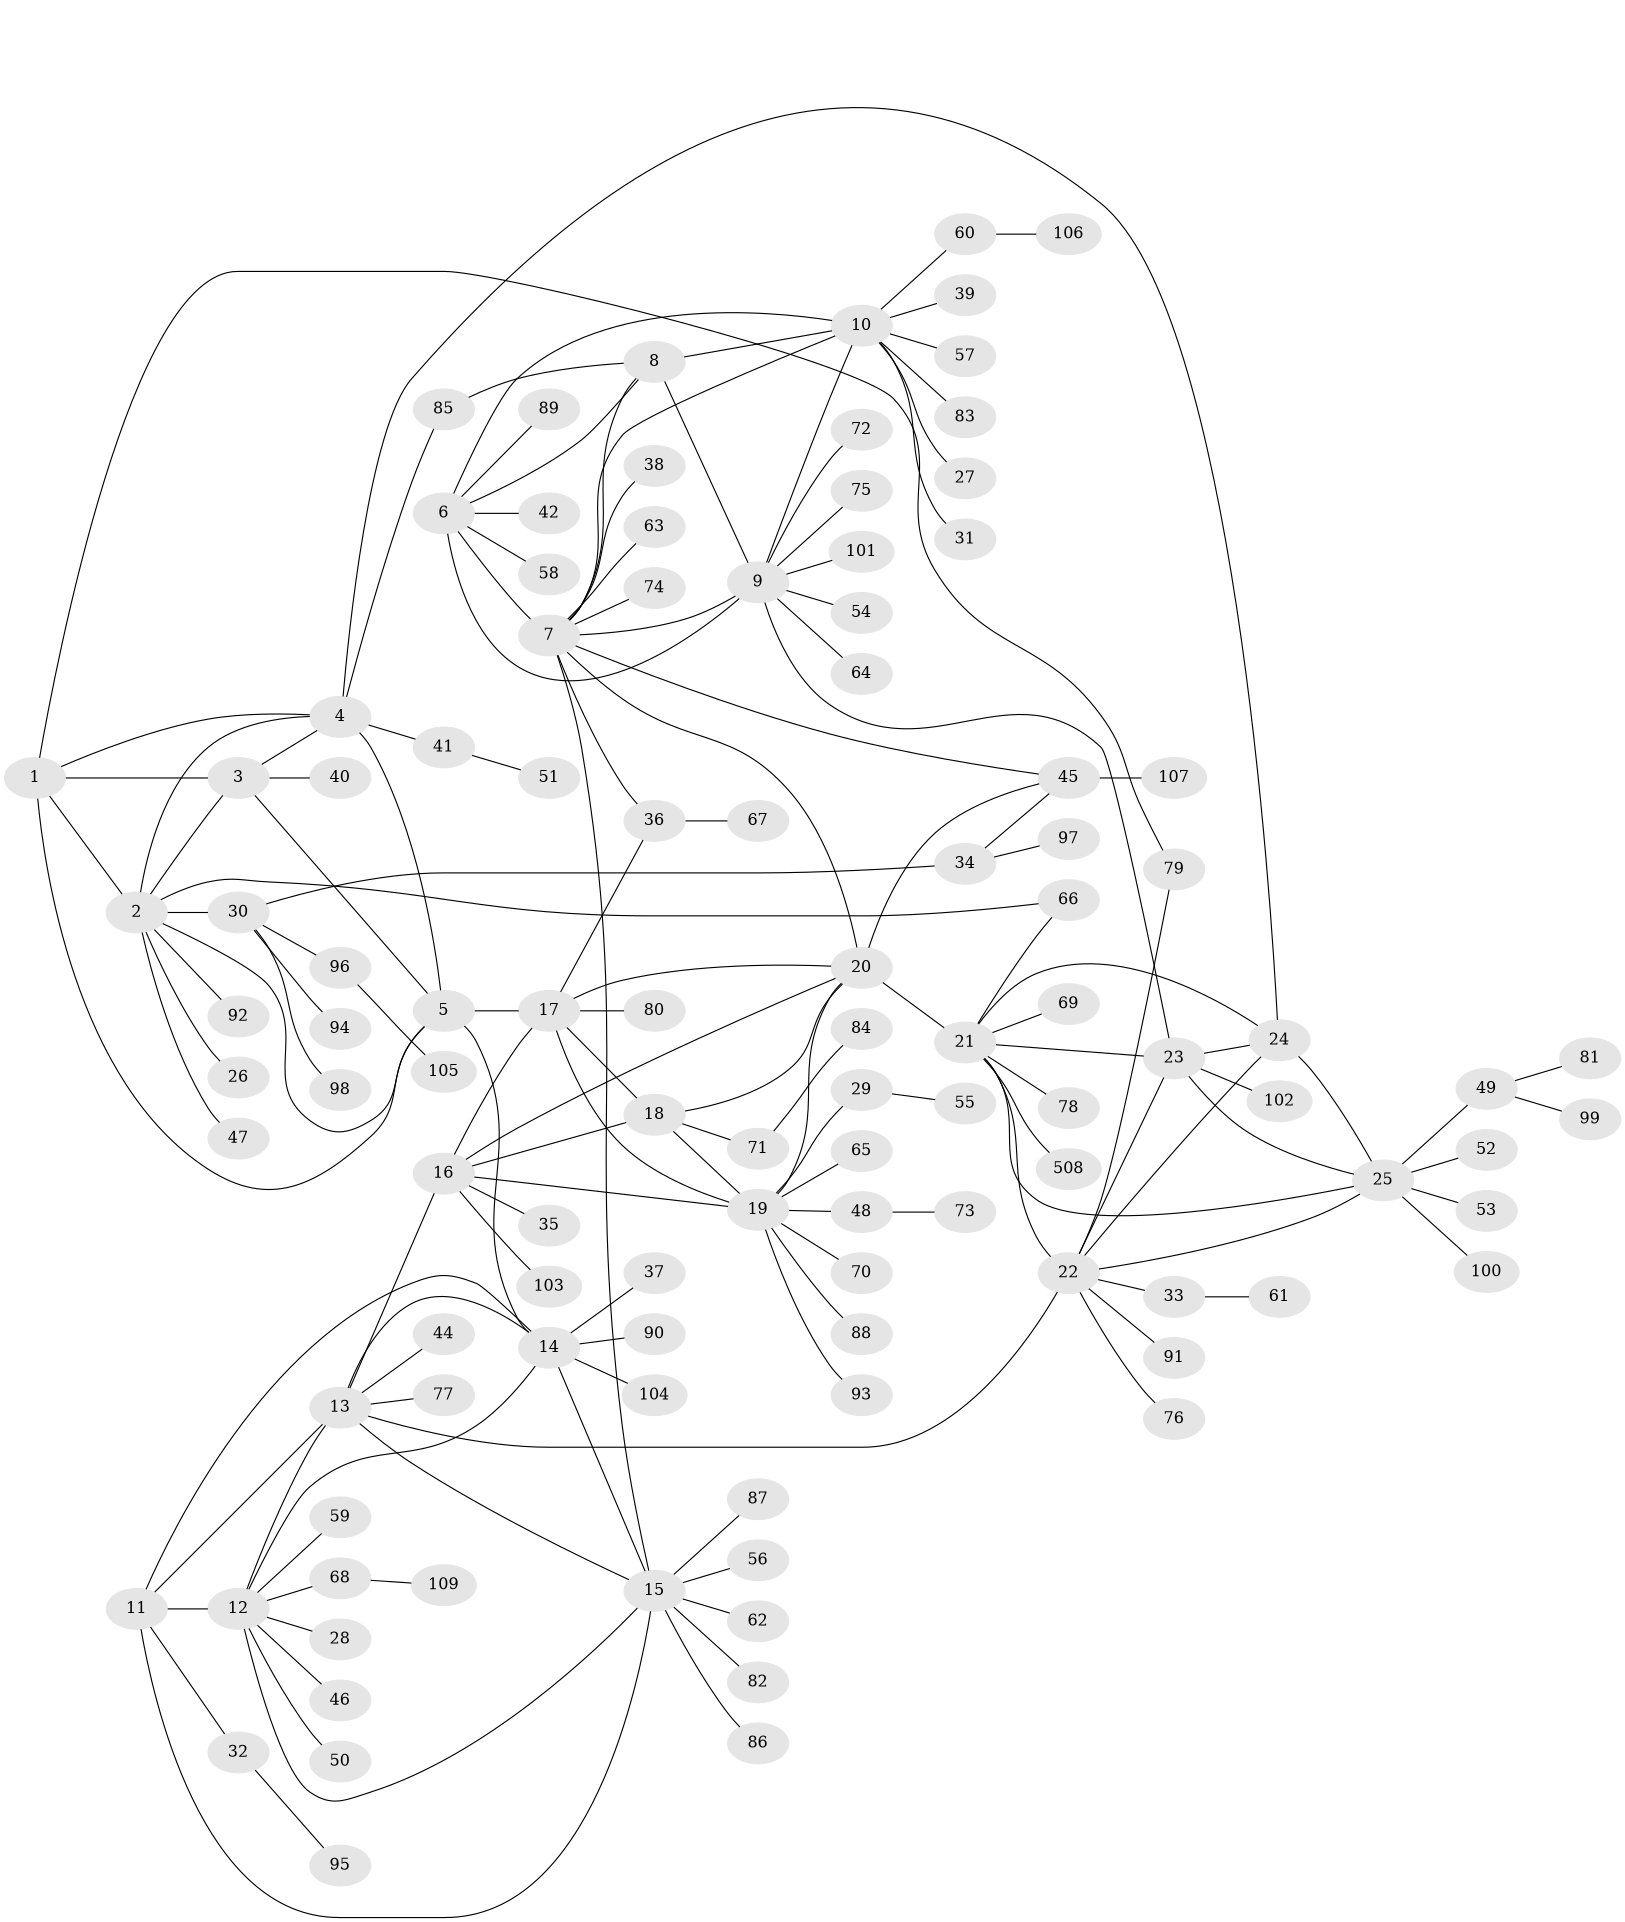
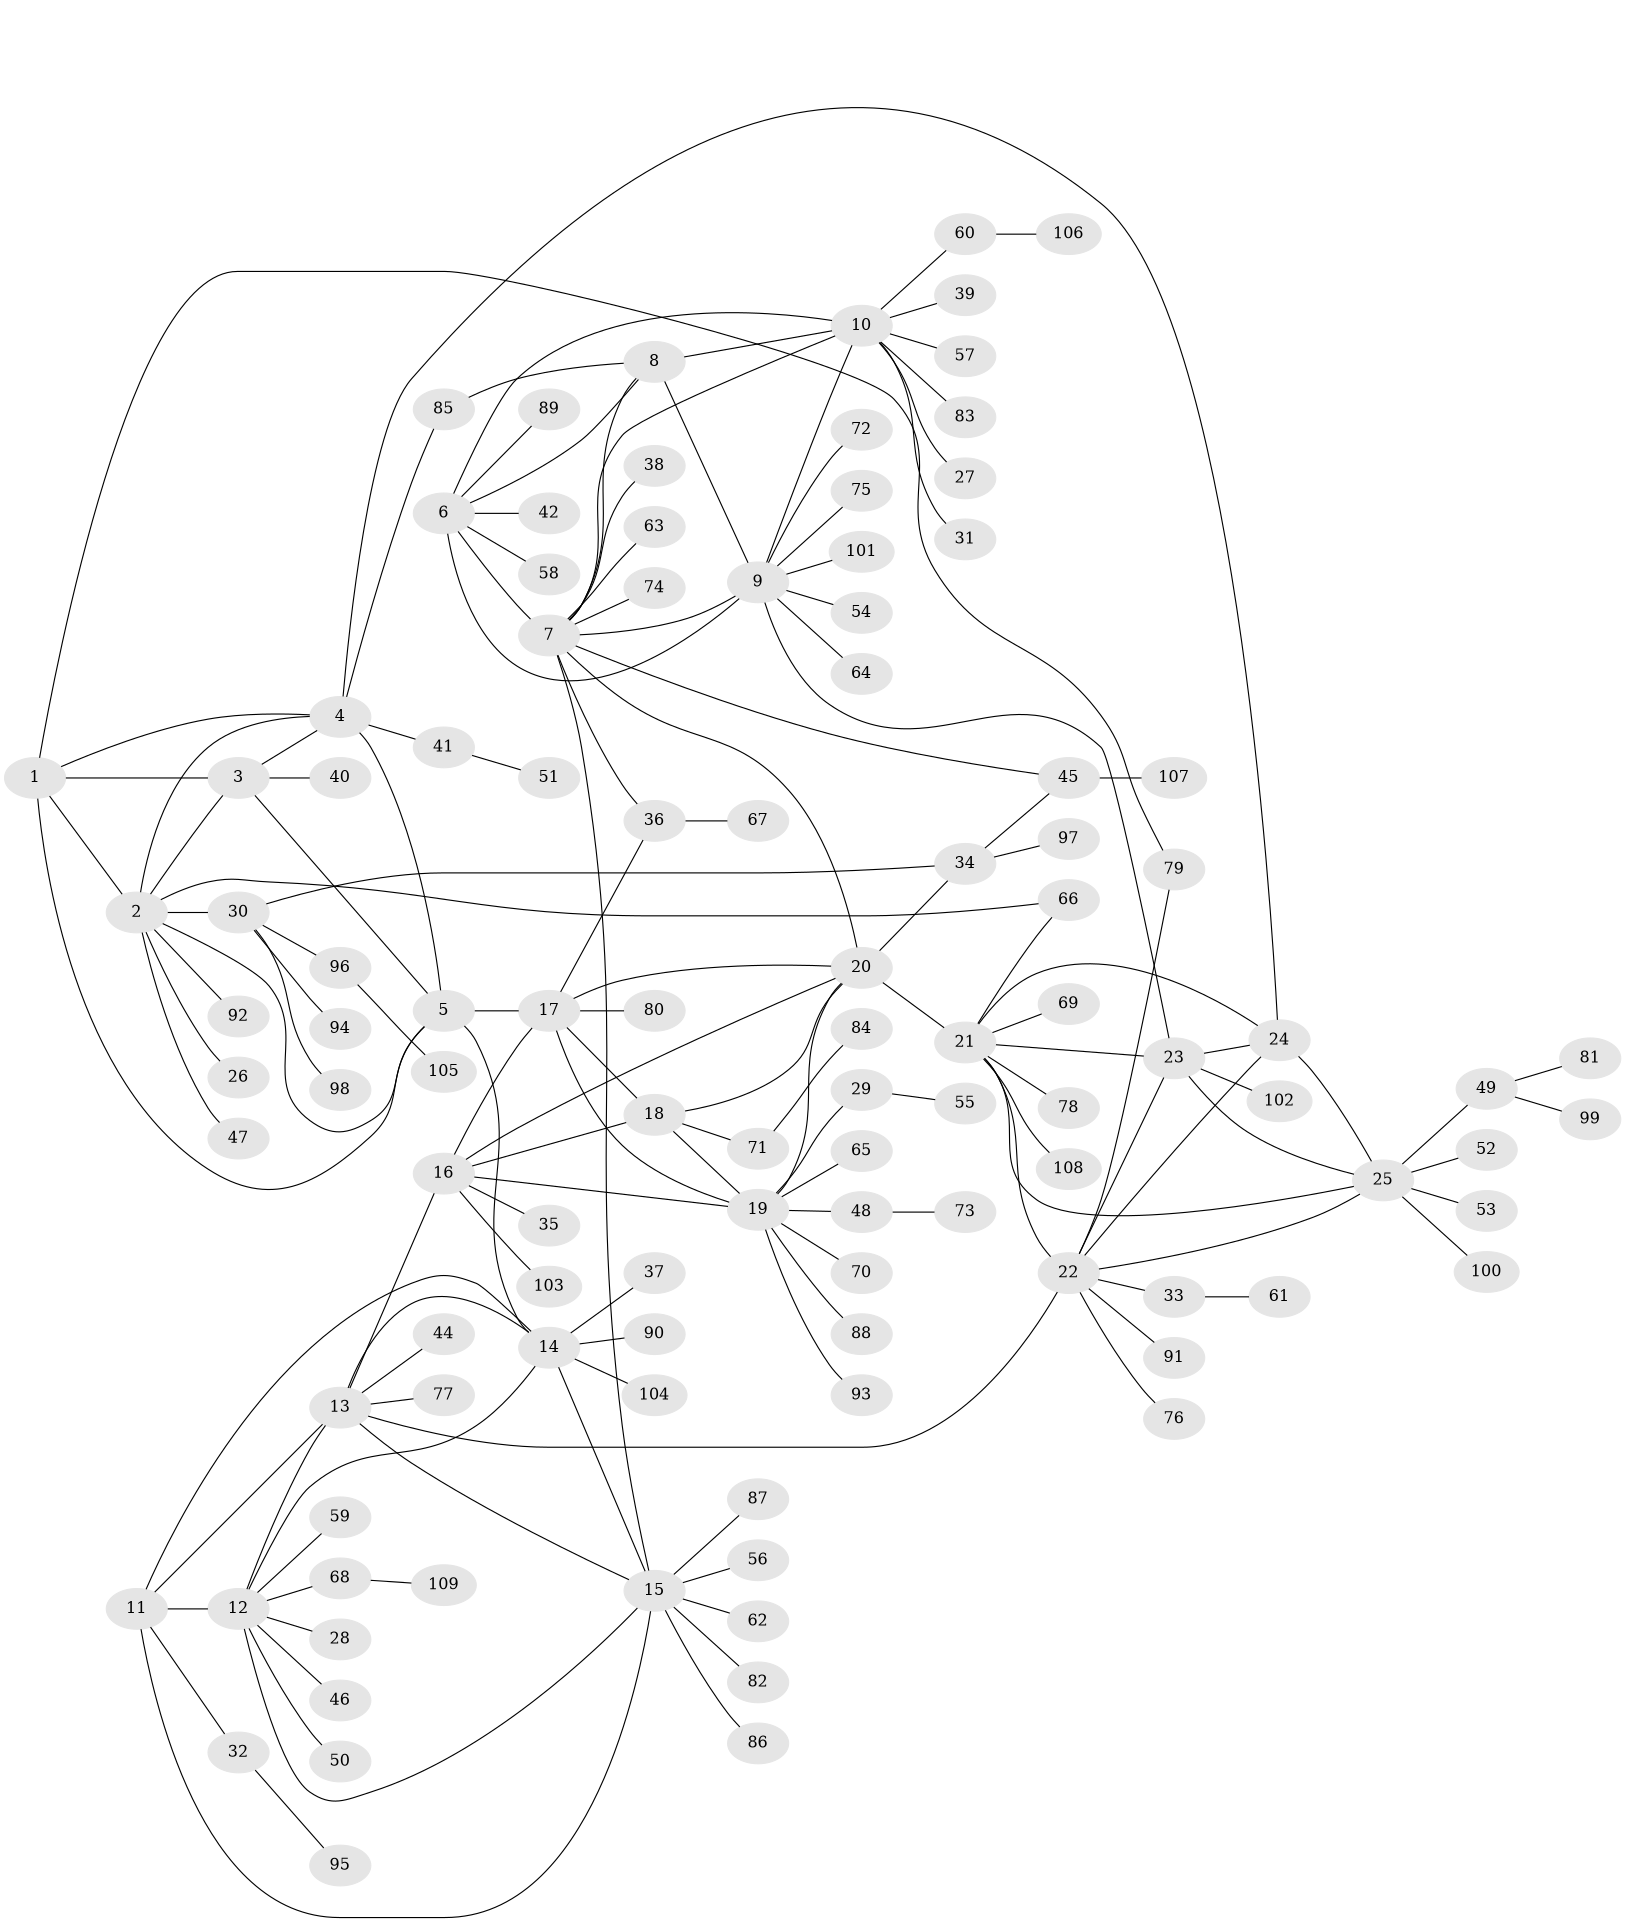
  graph {
    rankdir=LR
    node [color=gray90 style=filled]
    1
    2
    3
    4
    5
    79
    26
    30
    47
    66
    92
    40
    24
    41
    85
    14
    17
    34
    94
    96
    98
    8
    9
    10
    25
    51
    15
    37
    90
    104
    20
    36
    18
    19
    80
    6
    7
    42
    58
    89
    38
    45
    63
    74
    23
    54
    64
    72
    75
    101
    27
    31
    39
    57
    60
    83
    56
    62
    82
    86
    87
    21
    67
    107
    102
    106
    11
    12
    13
    32
    28
    46
    50
    59
    68
    16
    22
    44
    77
    95
    109
    35
    103
    33
    76
    91
    71
    29
    48
    65
    70
    88
    93
    84
    55
    73
    69
    78
-   108 [label=508]
+   108
    97
    49
    52
    53
    100
    61
    81
    99
    105
    1 -- 2
    1 -- 3
    1 -- 4
    1 -- 5
    1 -- 79
    2 -- 3
    2 -- 4
    2 -- 5
    2 -- 26
    2 -- 30
    2 -- 47
    2 -- 66
    2 -- 92
    3 -- 4
    3 -- 5
    3 -- 40
    4 -- 5
    4 -- 24
    4 -- 41
    4 -- 85
    5 -- 14
    5 -- 17
    30 -- 34
    30 -- 94
    30 -- 96
    30 -- 98
    24 -- 25
    41 -- 51
    85 -- 8
    14 -- 15
    14 -- 37
    14 -- 90
    14 -- 104
    17 -- 20
    17 -- 36
    17 -- 18
    17 -- 19
    17 -- 80
    34 -- 45
    34 -- 97
    96 -- 105
    8 -- 9
    8 -- 10
    9 -- 10
    9 -- 23
    9 -- 54
    9 -- 64
    9 -- 72
    9 -- 75
    9 -- 101
    10 -- 27
    10 -- 31
    10 -- 39
    10 -- 57
    10 -- 60
    10 -- 83
    25 -- 49
    25 -- 52
    25 -- 53
    25 -- 100
    15 -- 56
    15 -- 62
    15 -- 82
    15 -- 86
    15 -- 87
-   20 -- 45
+   20 -- 34
    20 -- 21
    36 -- 67
    18 -- 20
    18 -- 19
    18 -- 71
    19 -- 20
    19 -- 29
    19 -- 48
    19 -- 65
    19 -- 70
    19 -- 88
    19 -- 93
    6 -- 8
    6 -- 9
    6 -- 10
    6 -- 7
    6 -- 42
    6 -- 58
    6 -- 89
    7 -- 8
    7 -- 9
    7 -- 10
    7 -- 15
    7 -- 20
    7 -- 36
    7 -- 38
    7 -- 45
    7 -- 63
    7 -- 74
    45 -- 107
    23 -- 24
    23 -- 25
    23 -- 102
    60 -- 106
    21 -- 66
    21 -- 24
    21 -- 25
    21 -- 23
    21 -- 22
    21 -- 69
    21 -- 78
    21 -- 108
    11 -- 14
    11 -- 15
    11 -- 12
    11 -- 13
    11 -- 32
    12 -- 14
    12 -- 15
    12 -- 13
    12 -- 28
    12 -- 46
    12 -- 50
    12 -- 59
    12 -- 68
    13 -- 14
    13 -- 15
    13 -- 16
    13 -- 22
    13 -- 44
    13 -- 77
    32 -- 95
    68 -- 109
    16 -- 17
    16 -- 20
    16 -- 18
    16 -- 19
    16 -- 35
    16 -- 103
    22 -- 79
    22 -- 24
    22 -- 25
    22 -- 23
    22 -- 33
    22 -- 76
    22 -- 91
    33 -- 61
    71 -- 84
    29 -- 55
    48 -- 73
    49 -- 81
    49 -- 99
  }
